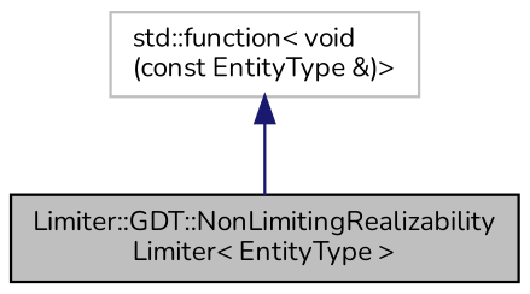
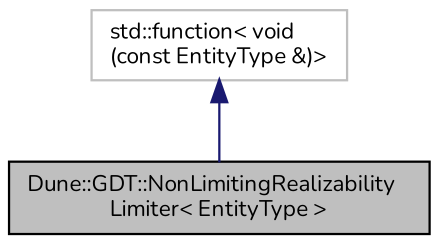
  digraph {
    fontname=Nunito
    node [fontname=Nunito fontsize=10 shape=record style=filled]
-   n1 [color=black fillcolor=grey75 fontcolor=black height=0.2 label="Limiter::GDT::NonLimitingRealizability\lLimiter\< EntityType \>" width=0.4]
+   n1 [color=black fillcolor=grey75 fontcolor=black height=0.2 label="Dune::GDT::NonLimitingRealizability\lLimiter\< EntityType \>" width=0.4]
    n2 [color=grey75 fillcolor=white height=0.2 label="std::function\< void\l(const EntityType &)\>" width=0.4]
    n2 -> n1 [color=midnightblue dir=back fontname=Nunito fontsize=10 labelfontname=Helvetica labelfontsize=10 style=solid]
  }
